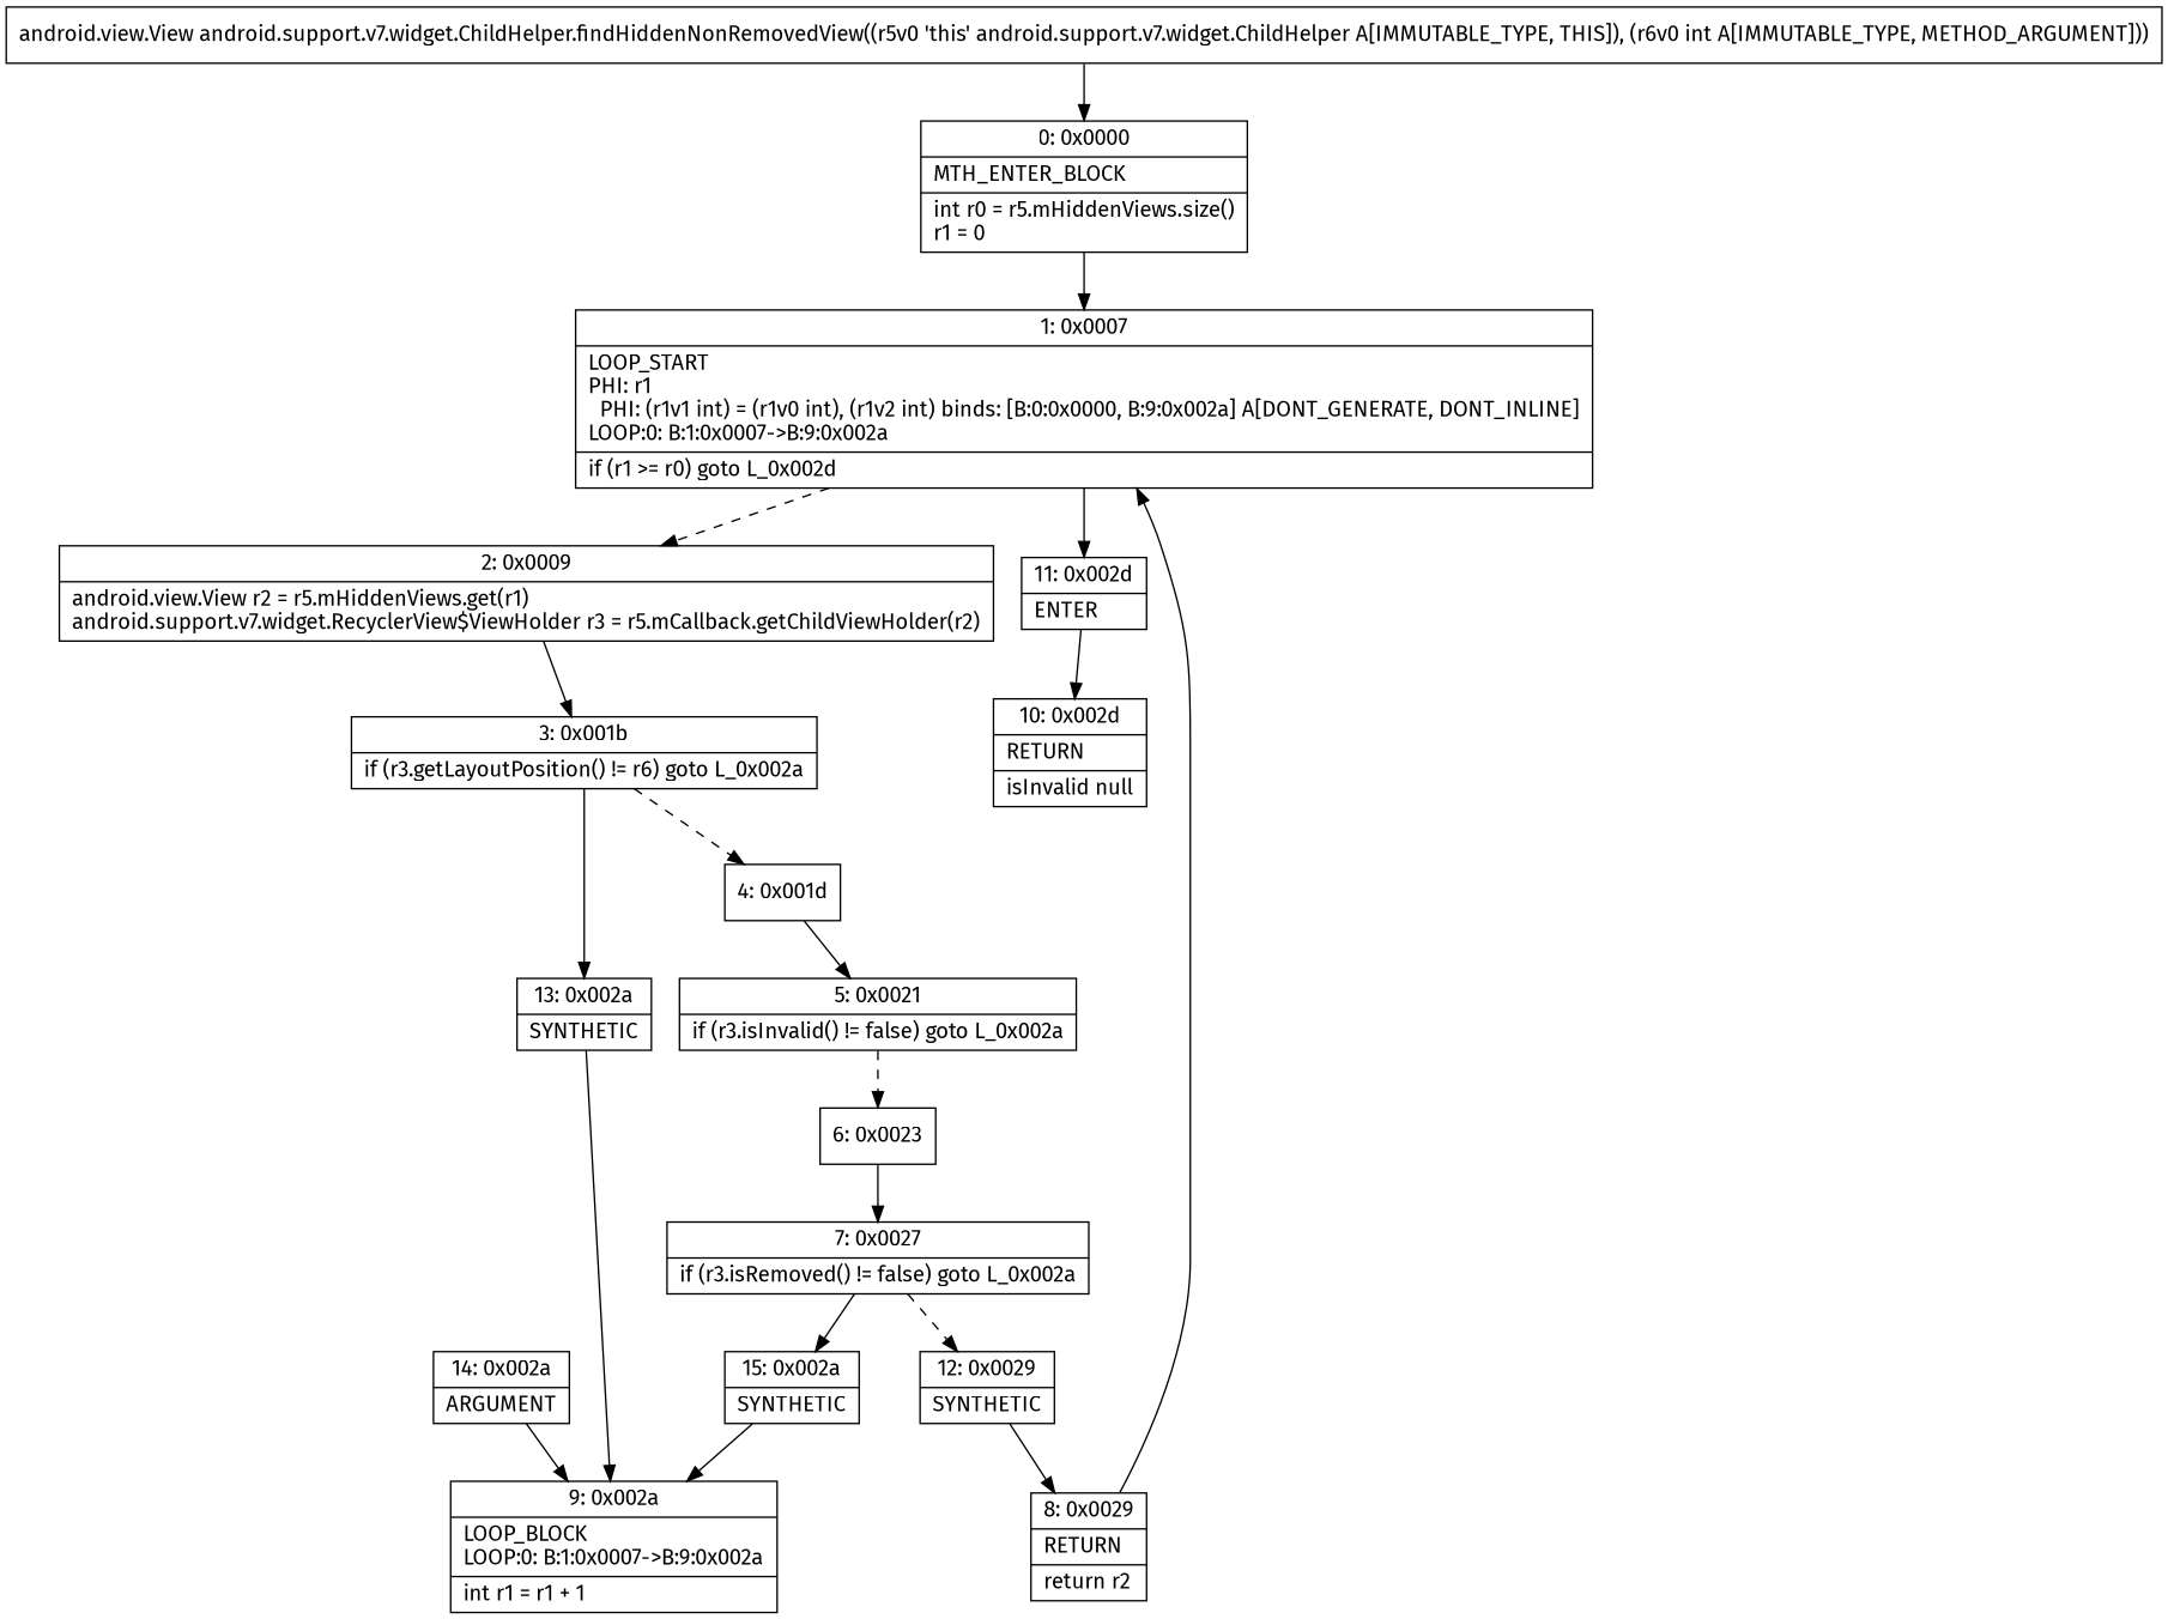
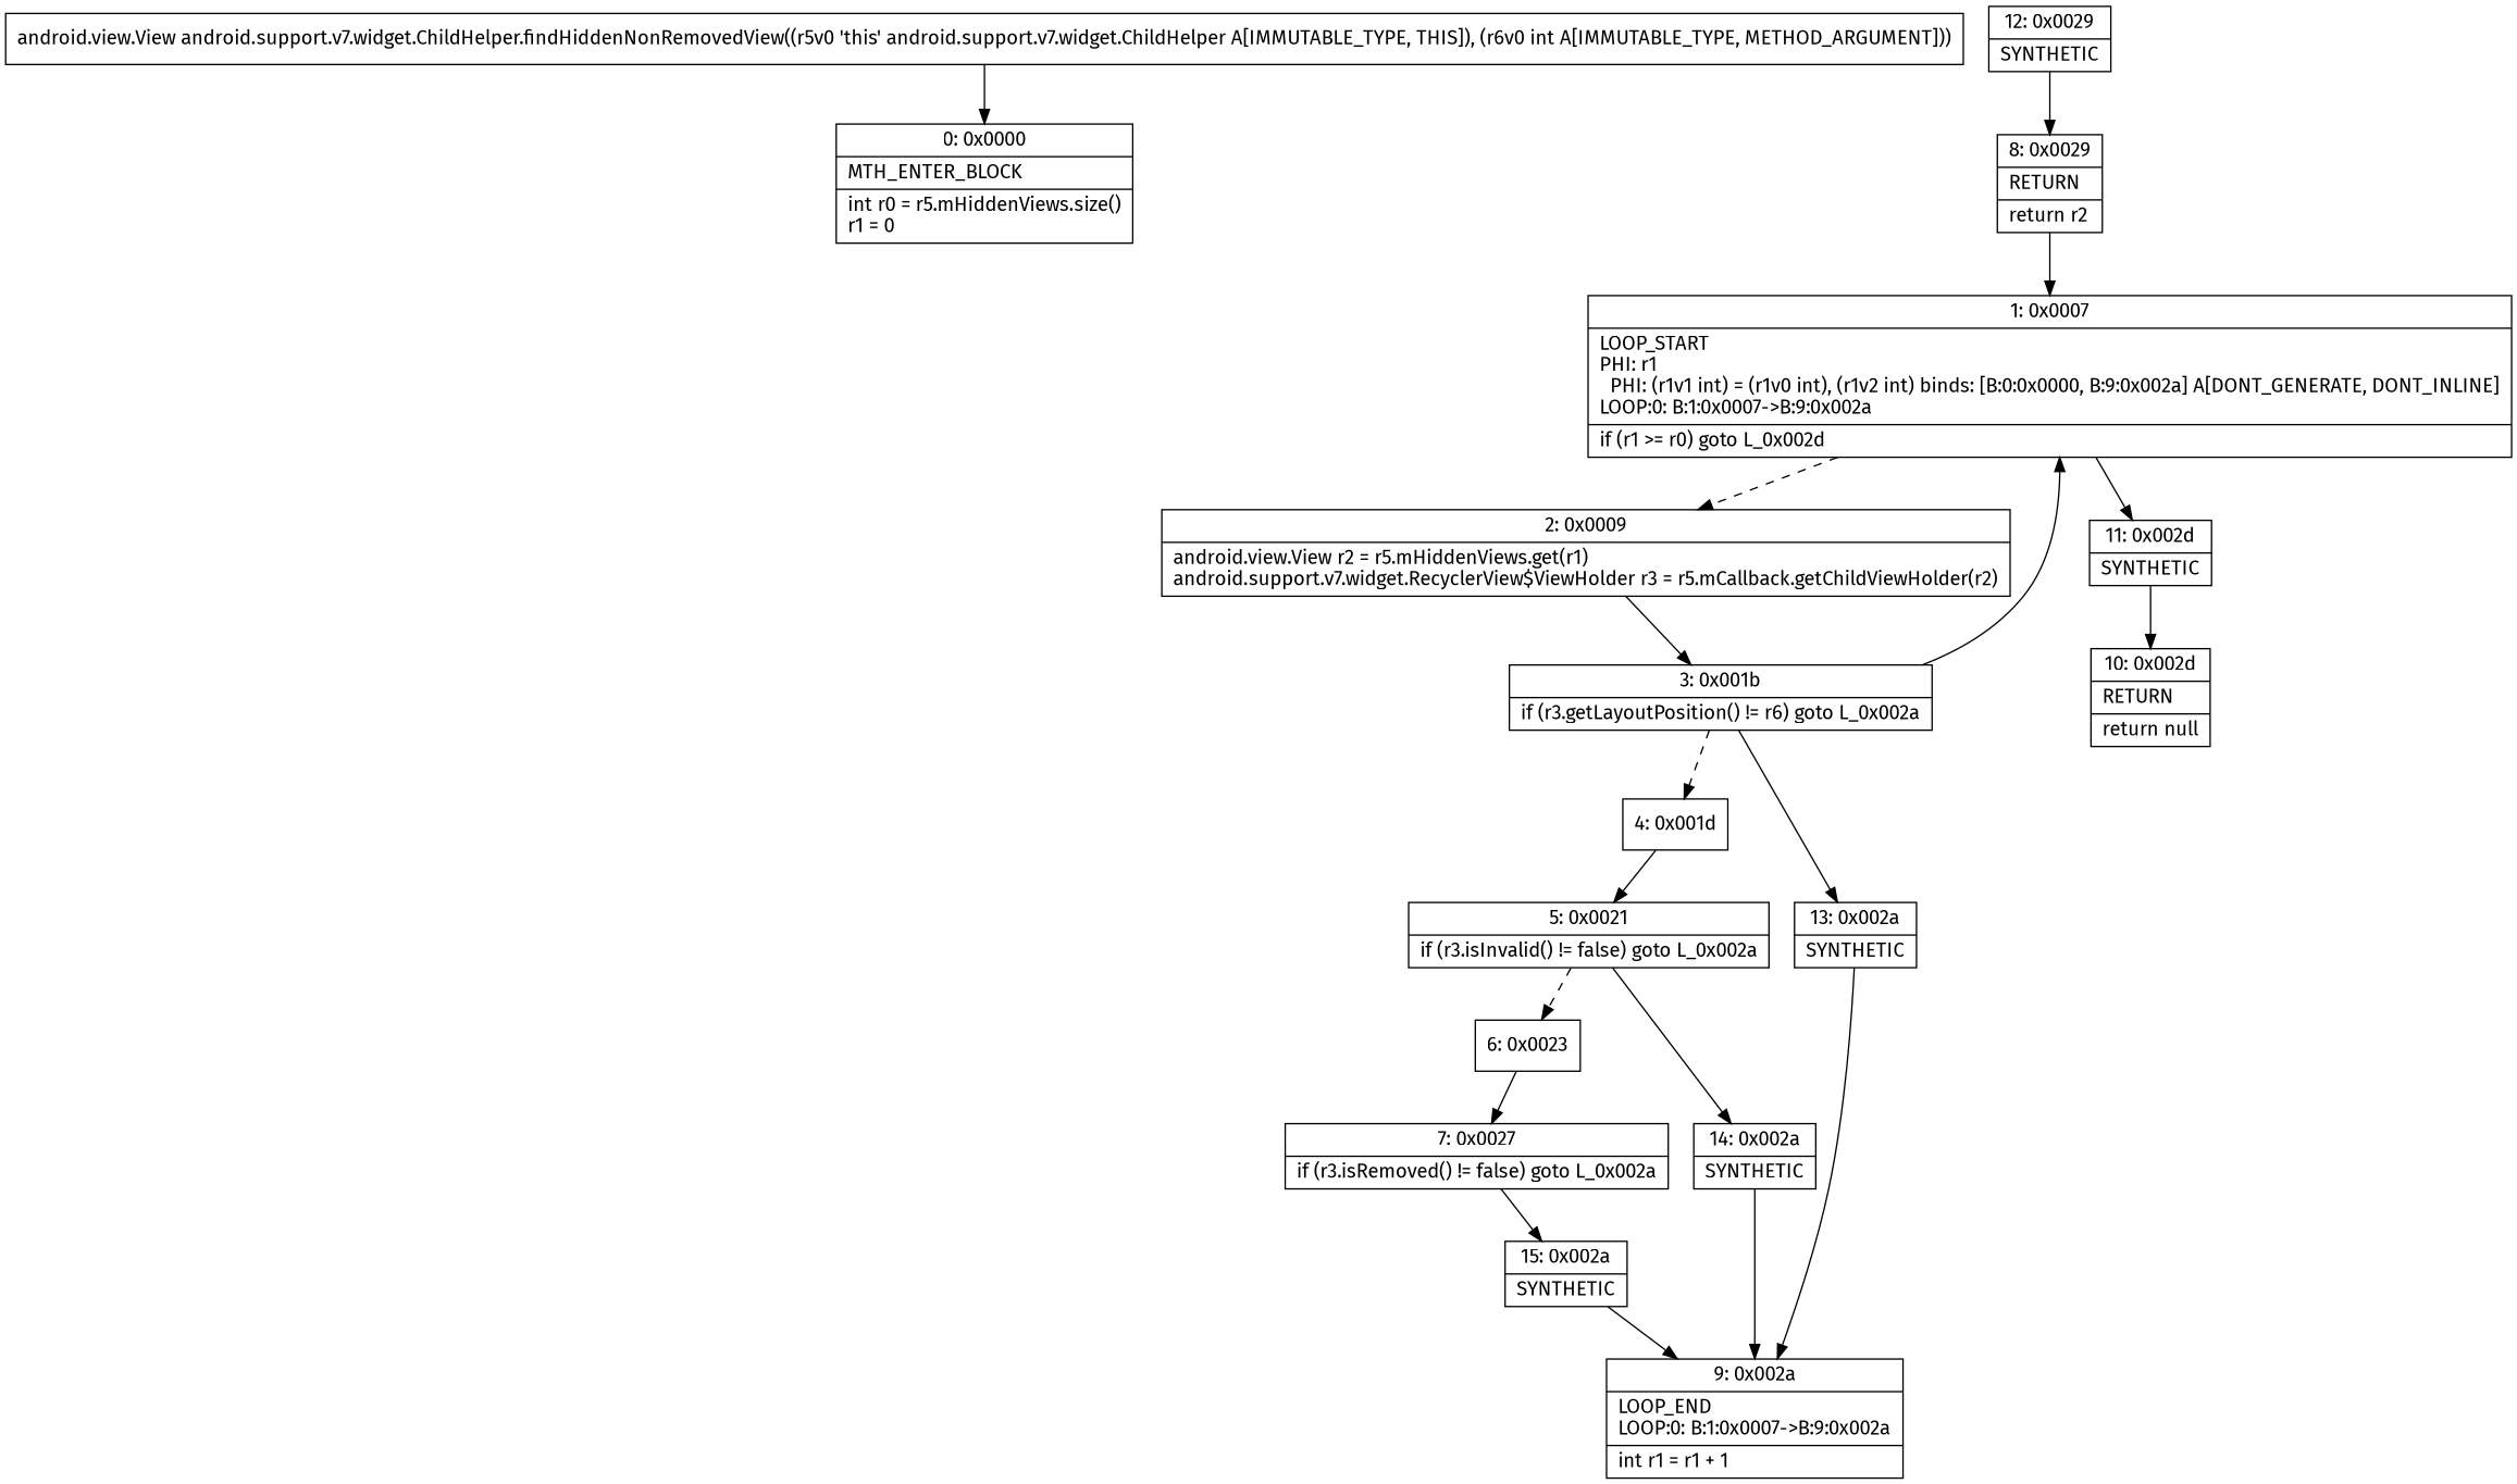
  digraph {
    fontname="Fira Sans"
    node [fontname="Fira Sans" shape=record]
    edge [fontname="Fira Sans"]
    n1 [label="{0\:\ 0x0000|MTH_ENTER_BLOCK\l|int r0 = r5.mHiddenViews.size()\lr1 = 0\l}"]
    n2 [label="{1\:\ 0x0007|LOOP_START\lPHI: r1 \l  PHI: (r1v1 int) = (r1v0 int), (r1v2 int) binds: [B:0:0x0000, B:9:0x002a] A[DONT_GENERATE, DONT_INLINE]\lLOOP:0: B:1:0x0007\-\>B:9:0x002a\l|if (r1 \>= r0) goto L_0x002d\l}"]
    n3 [label="{2\:\ 0x0009|android.view.View r2 = r5.mHiddenViews.get(r1)\landroid.support.v7.widget.RecyclerView$ViewHolder r3 = r5.mCallback.getChildViewHolder(r2)\l}"]
-   n4 [label="{11\:\ 0x002d|ENTER\l}"]
+   n4 [label="{11\:\ 0x002d|SYNTHETIC\l}"]
    n5 [label="{3\:\ 0x001b|if (r3.getLayoutPosition() != r6) goto L_0x002a\l}"]
-   n6 [label="{10\:\ 0x002d|RETURN\l|isInvalid null\l}"]
+   n6 [label="{10\:\ 0x002d|RETURN\l|return null\l}"]
    n7 [label="{4\:\ 0x001d}"]
    n8 [label="{13\:\ 0x002a|SYNTHETIC\l}"]
    n9 [label="{5\:\ 0x0021|if (r3.isInvalid() != false) goto L_0x002a\l}"]
-   n10 [label="{9\:\ 0x002a|LOOP_BLOCK\lLOOP:0: B:1:0x0007\-\>B:9:0x002a\l|int r1 = r1 + 1\l}"]
+   n10 [label="{9\:\ 0x002a|LOOP_END\lLOOP:0: B:1:0x0007\-\>B:9:0x002a\l|int r1 = r1 + 1\l}"]
    n11 [label="{6\:\ 0x0023}"]
-   n12 [label="{14\:\ 0x002a|ARGUMENT\l}"]
+   n12 [label="{14\:\ 0x002a|SYNTHETIC\l}"]
    n13 [label="{7\:\ 0x0027|if (r3.isRemoved() != false) goto L_0x002a\l}"]
    n14 [label="{12\:\ 0x0029|SYNTHETIC\l}"]
    n15 [label="{15\:\ 0x002a|SYNTHETIC\l}"]
    n16 [label="{8\:\ 0x0029|RETURN\l|return r2\l}"]
    n17 [label="{android.view.View android.support.v7.widget.ChildHelper.findHiddenNonRemovedView((r5v0 'this' android.support.v7.widget.ChildHelper A[IMMUTABLE_TYPE, THIS]), (r6v0 int A[IMMUTABLE_TYPE, METHOD_ARGUMENT])) }"]
-   n1 -> n2
+   n5 -> n2
    n2 -> n3 [style=dashed]
    n2 -> n4
    n3 -> n5
    n4 -> n6
    n5 -> n7 [style=dashed]
    n5 -> n8
    n7 -> n9
    n8 -> n10
    n9 -> n11 [style=dashed]
+   n9 -> n12
    n11 -> n13
    n12 -> n10
-   n13 -> n14 [style=dashed]
    n13 -> n15
    n14 -> n16
    n15 -> n10
    n16 -> n2
    n17 -> n1
  }
